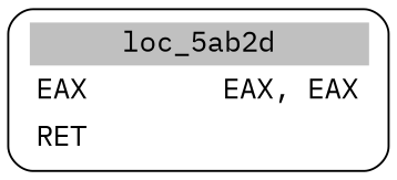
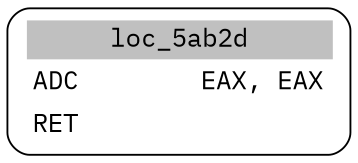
  digraph {
    fontname="IBM Plex Mono"
-   n1 [fontname="IBM Plex Mono" label=<<table border="0" cellborder="0" cellpadding="3"><tr><td align="center" colspan="2" bgcolor="grey">loc_5ab2d</td></tr><tr><td align="left">EAX        EAX, EAX</td></tr><tr><td align="left">RET        </td></tr></table>> shape=Mrecord]
+   n1 [fontname="IBM Plex Mono" label=<<table border="0" cellborder="0" cellpadding="3"><tr><td align="center" colspan="2" bgcolor="grey">loc_5ab2d</td></tr><tr><td align="left">ADC        EAX, EAX</td></tr><tr><td align="left">RET        </td></tr></table>> shape=Mrecord]
  }
